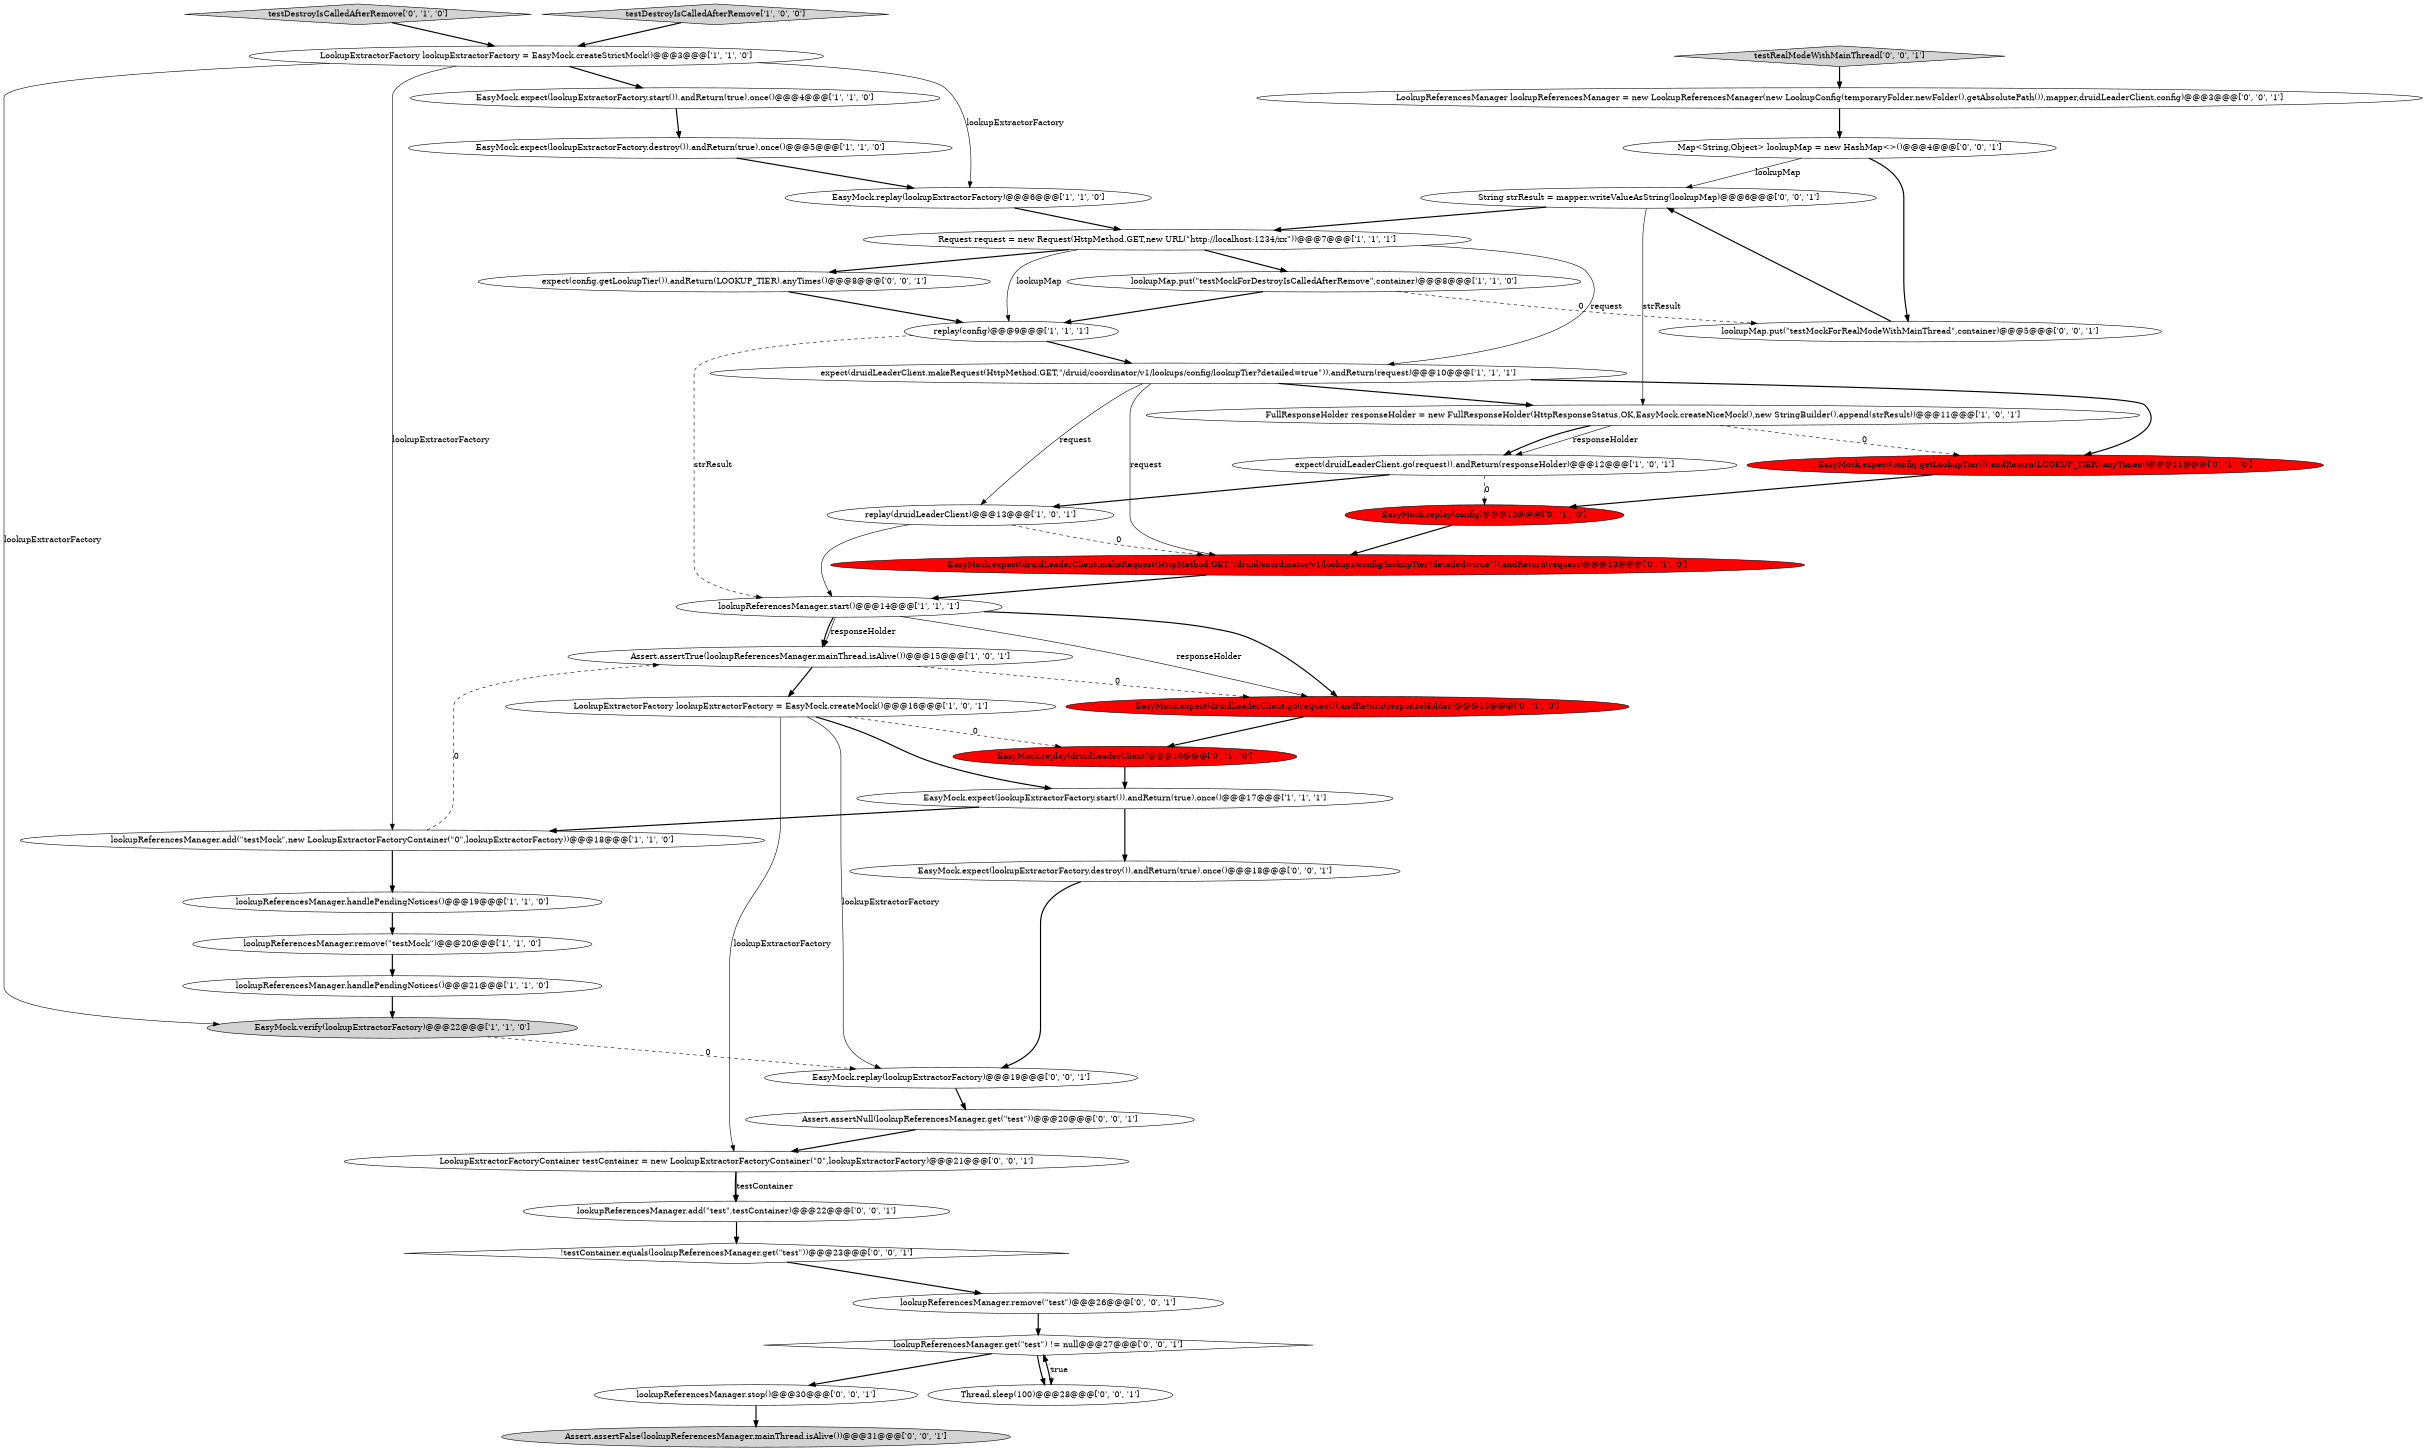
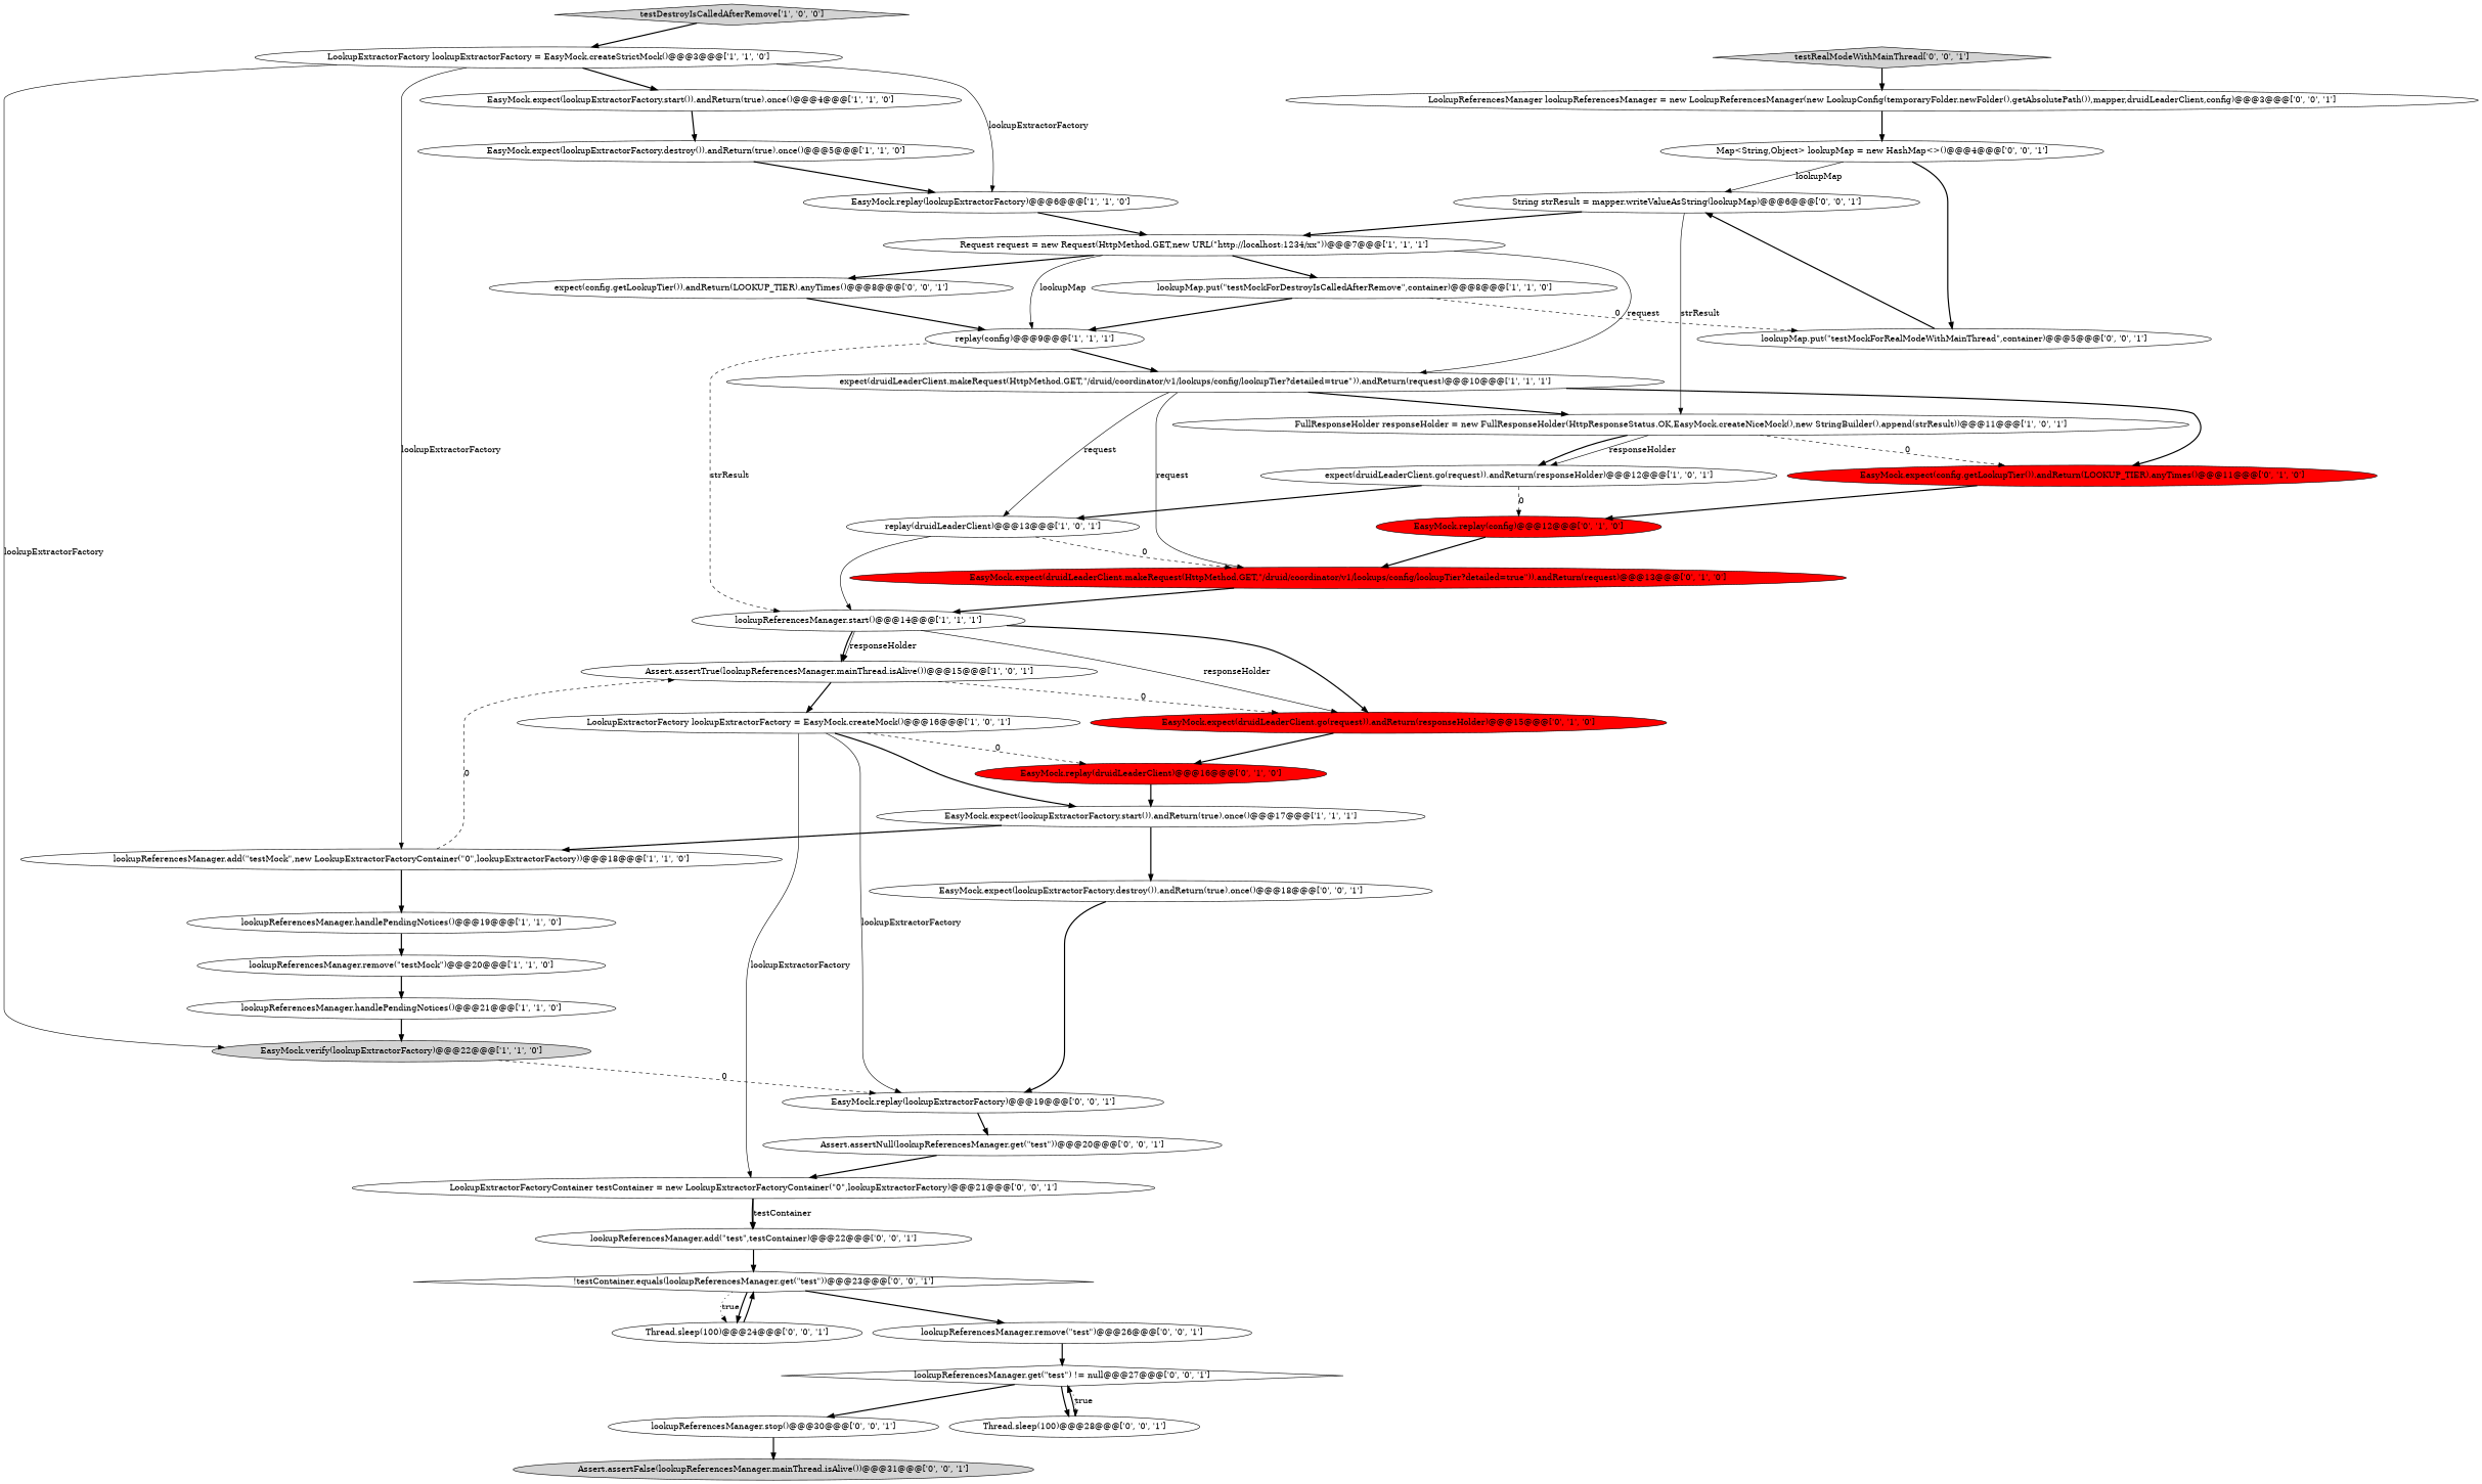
  digraph {
    node [fillcolor=white shape=ellipse style=filled]
    edge [style=bold]
    n1 [label="String strResult = mapper.writeValueAsString(lookupMap)@@@6@@@['0', '0', '1']"]
    n2 [label="FullResponseHolder responseHolder = new FullResponseHolder(HttpResponseStatus.OK,EasyMock.createNiceMock(),new StringBuilder().append(strResult))@@@11@@@['1', '0', '1']"]
    n3 [label="Request request = new Request(HttpMethod.GET,new URL(\"http://localhost:1234/xx\"))@@@7@@@['1', '1', '1']"]
    n4 [fillcolor=red label="EasyMock.expect(config.getLookupTier()).andReturn(LOOKUP_TIER).anyTimes()@@@11@@@['0', '1', '0']"]
    n5 [label="expect(druidLeaderClient.go(request)).andReturn(responseHolder)@@@12@@@['1', '0', '1']"]
    n6 [label="lookupMap.put(\"testMockForDestroyIsCalledAfterRemove\",container)@@@8@@@['1', '1', '0']"]
    n7 [label="replay(config)@@@9@@@['1', '1', '1']"]
    n8 [label="expect(config.getLookupTier()).andReturn(LOOKUP_TIER).anyTimes()@@@8@@@['0', '0', '1']"]
    n9 [label="expect(druidLeaderClient.makeRequest(HttpMethod.GET,\"/druid/coordinator/v1/lookups/config/lookupTier?detailed=true\")).andReturn(request)@@@10@@@['1', '1', '1']"]
    n10 [label="lookupMap.put(\"testMockForRealModeWithMainThread\",container)@@@5@@@['0', '0', '1']"]
    n11 [label="lookupReferencesManager.start()@@@14@@@['1', '1', '1']"]
    n12 [fillcolor=red label="EasyMock.replay(config)@@@12@@@['0', '1', '0']"]
    n13 [label="replay(druidLeaderClient)@@@13@@@['1', '0', '1']"]
    n14 [label="lookupReferencesManager.stop()@@@30@@@['0', '0', '1']"]
    n15 [fillcolor=lightgray label="Assert.assertFalse(lookupReferencesManager.mainThread.isAlive())@@@31@@@['0', '0', '1']"]
    n16 [label="LookupExtractorFactory lookupExtractorFactory = EasyMock.createMock()@@@16@@@['1', '0', '1']"]
    n17 [fillcolor=red label="EasyMock.replay(druidLeaderClient)@@@16@@@['0', '1', '0']"]
    n18 [label="LookupExtractorFactoryContainer testContainer = new LookupExtractorFactoryContainer(\"0\",lookupExtractorFactory)@@@21@@@['0', '0', '1']"]
    n19 [label="EasyMock.replay(lookupExtractorFactory)@@@19@@@['0', '0', '1']"]
    n20 [label="EasyMock.expect(lookupExtractorFactory.start()).andReturn(true).once()@@@17@@@['1', '1', '1']"]
    n21 [label="lookupReferencesManager.add(\"test\",testContainer)@@@22@@@['0', '0', '1']"]
    n22 [label="Assert.assertNull(lookupReferencesManager.get(\"test\"))@@@20@@@['0', '0', '1']"]
    n23 [label="lookupReferencesManager.add(\"testMock\",new LookupExtractorFactoryContainer(\"0\",lookupExtractorFactory))@@@18@@@['1', '1', '0']"]
    n24 [label="EasyMock.expect(lookupExtractorFactory.destroy()).andReturn(true).once()@@@18@@@['0', '0', '1']"]
    n25 [label="EasyMock.expect(lookupExtractorFactory.start()).andReturn(true).once()@@@4@@@['1', '1', '0']"]
    n26 [label="EasyMock.expect(lookupExtractorFactory.destroy()).andReturn(true).once()@@@5@@@['1', '1', '0']"]
    n27 [label="EasyMock.replay(lookupExtractorFactory)@@@6@@@['1', '1', '0']"]
    n28 [label="LookupExtractorFactory lookupExtractorFactory = EasyMock.createStrictMock()@@@3@@@['1', '1', '0']"]
    n29 [fillcolor=lightgray label="EasyMock.verify(lookupExtractorFactory)@@@22@@@['1', '1', '0']"]
    n30 [label="Assert.assertTrue(lookupReferencesManager.mainThread.isAlive())@@@15@@@['1', '0', '1']"]
    n31 [label="lookupReferencesManager.handlePendingNotices()@@@19@@@['1', '1', '0']"]
    n32 [label="lookupReferencesManager.get(\"test\") != null@@@27@@@['0', '0', '1']" shape=diamond]
    n33 [label="Thread.sleep(100)@@@28@@@['0', '0', '1']"]
+   n34 [label="Thread.sleep(100)@@@24@@@['0', '0', '1']"]
    n35 [label="!testContainer.equals(lookupReferencesManager.get(\"test\"))@@@23@@@['0', '0', '1']" shape=diamond]
    n36 [label="lookupReferencesManager.remove(\"test\")@@@26@@@['0', '0', '1']"]
    n37 [fillcolor=red label="EasyMock.expect(druidLeaderClient.go(request)).andReturn(responseHolder)@@@15@@@['0', '1', '0']"]
    n38 [fillcolor=lightgray label="testRealModeWithMainThread['0', '0', '1']" shape=diamond]
    n39 [label="LookupReferencesManager lookupReferencesManager = new LookupReferencesManager(new LookupConfig(temporaryFolder.newFolder().getAbsolutePath()),mapper,druidLeaderClient,config)@@@3@@@['0', '0', '1']"]
    n40 [label="Map<String,Object> lookupMap = new HashMap<>()@@@4@@@['0', '0', '1']"]
    n41 [label="lookupReferencesManager.handlePendingNotices()@@@21@@@['1', '1', '0']"]
    n42 [label="lookupReferencesManager.remove(\"testMock\")@@@20@@@['1', '1', '0']"]
    n43 [fillcolor=red label="EasyMock.expect(druidLeaderClient.makeRequest(HttpMethod.GET,\"/druid/coordinator/v1/lookups/config/lookupTier?detailed=true\")).andReturn(request)@@@13@@@['0', '1', '0']"]
-   n44 [fillcolor=lightgray label="testDestroyIsCalledAfterRemove['0', '1', '0']" shape=diamond]
    n45 [fillcolor=lightgray label="testDestroyIsCalledAfterRemove['1', '0', '0']" shape=diamond]
    n1 -> n2 [label=strResult style=solid]
    n1 -> n3
    n2 -> n4 [label=0 style=dashed]
    n2 -> n5 [label=responseHolder style=solid]
    n2 -> n5
    n3 -> n6
    n3 -> n7 [label=lookupMap style=solid]
    n3 -> n8
    n3 -> n9 [label=request style=solid]
    n4 -> n12
    n5 -> n12 [label=0 style=dashed]
    n5 -> n13
    n6 -> n7
    n6 -> n10 [label=0 style=dashed]
    n7 -> n9
    n7 -> n11 [label=strResult style=dashed]
    n8 -> n7
    n9 -> n2
    n9 -> n4
    n9 -> n13 [label=request style=solid]
    n9 -> n43 [label=request style=solid]
    n10 -> n1
    n11 -> n30
    n11 -> n30 [label=responseHolder style=solid]
    n11 -> n37
    n11 -> n37 [label=responseHolder style=solid]
    n12 -> n43
    n13 -> n11 [style=solid]
    n13 -> n43 [label=0 style=dashed]
    n14 -> n15
    n16 -> n17 [label=0 style=dashed]
    n16 -> n18 [label=lookupExtractorFactory style=solid]
    n16 -> n19 [label=lookupExtractorFactory style=solid]
    n16 -> n20
    n17 -> n20
    n18 -> n21
    n18 -> n21 [label=testContainer style=solid]
    n19 -> n22
    n20 -> n23
    n20 -> n24
    n21 -> n35
    n22 -> n18
    n23 -> n30 [label=0 style=dashed]
    n23 -> n31
    n24 -> n19
    n25 -> n26
    n26 -> n27
    n27 -> n3
    n28 -> n23 [label=lookupExtractorFactory style=solid]
    n28 -> n25
    n28 -> n27 [label=lookupExtractorFactory style=solid]
    n28 -> n29 [label=lookupExtractorFactory style=solid]
    n29 -> n19 [label=0 style=dashed]
    n30 -> n16
    n30 -> n37 [label=0 style=dashed]
    n31 -> n42
    n32 -> n14
    n32 -> n33 [label=true style=dotted]
    n32 -> n33
    n33 -> n32
+   n34 -> n35
+   n35 -> n34 [label=true style=dotted]
+   n35 -> n34
    n35 -> n36
    n36 -> n32
    n37 -> n17
    n38 -> n39
    n39 -> n40
    n40 -> n1 [label=lookupMap style=solid]
    n40 -> n10
    n41 -> n29
    n42 -> n41
    n43 -> n11
-   n44 -> n28
    n45 -> n28
  }
